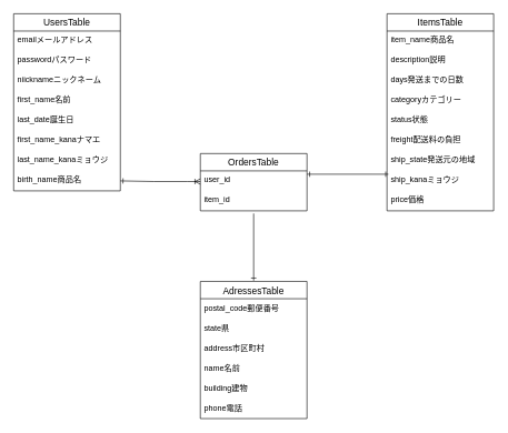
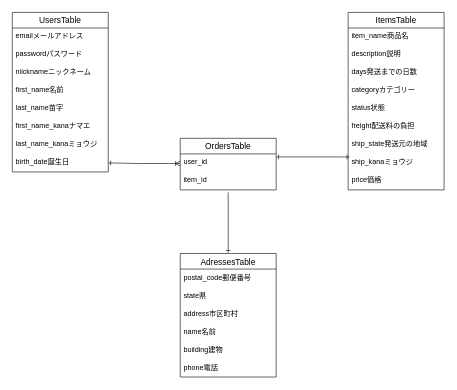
  <mxCell id="0" />
  <mxCell id="1" parent="0" />
  <mxCell id="2" value="ItemsTable" style="swimlane;fontStyle=0;childLayout=stackLayout;horizontal=1;startSize=26;horizontalStack=0;resizeParent=1;resizeParentMax=0;resizeLast=0;collapsible=1;marginBottom=0;align=center;fontSize=14;" parent="1" vertex="1"><mxGeometry x="580" y="20" width="160" height="296" as="geometry" /></mxCell>
  <mxCell id="3" value="item_name商品名" style="text;strokeColor=none;fillColor=none;spacingLeft=4;spacingRight=4;overflow=hidden;rotatable=0;points=[[0,0.5],[1,0.5]];portConstraint=eastwest;fontSize=12;" parent="2" vertex="1"><mxGeometry y="26" width="160" height="30" as="geometry" /></mxCell>
  <mxCell id="4" value="description説明" style="text;strokeColor=none;fillColor=none;spacingLeft=4;spacingRight=4;overflow=hidden;rotatable=0;points=[[0,0.5],[1,0.5]];portConstraint=eastwest;fontSize=12;" parent="2" vertex="1"><mxGeometry y="56" width="160" height="30" as="geometry" /></mxCell>
  <mxCell id="5" value="days発送までの日数" style="text;strokeColor=none;fillColor=none;spacingLeft=4;spacingRight=4;overflow=hidden;rotatable=0;points=[[0,0.5],[1,0.5]];portConstraint=eastwest;fontSize=12;" parent="2" vertex="1"><mxGeometry y="86" width="160" height="30" as="geometry" /></mxCell>
  <mxCell id="6" value="categoryカテゴリー" style="text;strokeColor=none;fillColor=none;spacingLeft=4;spacingRight=4;overflow=hidden;rotatable=0;points=[[0,0.5],[1,0.5]];portConstraint=eastwest;fontSize=12;" parent="2" vertex="1"><mxGeometry y="116" width="160" height="30" as="geometry" /></mxCell>
  <mxCell id="7" value="status状態" style="text;strokeColor=none;fillColor=none;spacingLeft=4;spacingRight=4;overflow=hidden;rotatable=0;points=[[0,0.5],[1,0.5]];portConstraint=eastwest;fontSize=12;" parent="2" vertex="1"><mxGeometry y="146" width="160" height="30" as="geometry" /></mxCell>
  <mxCell id="8" value="freight配送料の負担" style="text;strokeColor=none;fillColor=none;spacingLeft=4;spacingRight=4;overflow=hidden;rotatable=0;points=[[0,0.5],[1,0.5]];portConstraint=eastwest;fontSize=12;" parent="2" vertex="1"><mxGeometry y="176" width="160" height="30" as="geometry" /></mxCell>
  <mxCell id="9" value="ship_state発送元の地域" style="text;strokeColor=none;fillColor=none;spacingLeft=4;spacingRight=4;overflow=hidden;rotatable=0;points=[[0,0.5],[1,0.5]];portConstraint=eastwest;fontSize=12;" parent="2" vertex="1"><mxGeometry y="206" width="160" height="30" as="geometry" /></mxCell>
  <mxCell id="10" value="ship_kanaミョウジ" style="text;strokeColor=none;fillColor=none;spacingLeft=4;spacingRight=4;overflow=hidden;rotatable=0;points=[[0,0.5],[1,0.5]];portConstraint=eastwest;fontSize=12;" parent="2" vertex="1"><mxGeometry y="236" width="160" height="30" as="geometry" /></mxCell>
  <mxCell id="11" value="price価格" style="text;strokeColor=none;fillColor=none;spacingLeft=4;spacingRight=4;overflow=hidden;rotatable=0;points=[[0,0.5],[1,0.5]];portConstraint=eastwest;fontSize=12;" parent="2" vertex="1"><mxGeometry y="266" width="160" height="30" as="geometry" /></mxCell>
  <mxCell id="12" value="UsersTable" style="swimlane;fontStyle=0;childLayout=stackLayout;horizontal=1;startSize=26;horizontalStack=0;resizeParent=1;resizeParentMax=0;resizeLast=0;collapsible=1;marginBottom=0;align=center;fontSize=14;" parent="1" vertex="1"><mxGeometry x="20" y="20" width="160" height="266" as="geometry" /></mxCell>
  <mxCell id="13" value="emailメールアドレス" style="text;strokeColor=none;fillColor=none;spacingLeft=4;spacingRight=4;overflow=hidden;rotatable=0;points=[[0,0.5],[1,0.5]];portConstraint=eastwest;fontSize=12;" parent="12" vertex="1"><mxGeometry y="26" width="160" height="30" as="geometry" /></mxCell>
  <mxCell id="14" value="passwordパスワード" style="text;strokeColor=none;fillColor=none;spacingLeft=4;spacingRight=4;overflow=hidden;rotatable=0;points=[[0,0.5],[1,0.5]];portConstraint=eastwest;fontSize=12;" parent="12" vertex="1"><mxGeometry y="56" width="160" height="30" as="geometry" /></mxCell>
  <mxCell id="15" value="niicknameニックネーム" style="text;strokeColor=none;fillColor=none;spacingLeft=4;spacingRight=4;overflow=hidden;rotatable=0;points=[[0,0.5],[1,0.5]];portConstraint=eastwest;fontSize=12;" parent="12" vertex="1"><mxGeometry y="86" width="160" height="30" as="geometry" /></mxCell>
  <mxCell id="16" value="first_name名前" style="text;strokeColor=none;fillColor=none;spacingLeft=4;spacingRight=4;overflow=hidden;rotatable=0;points=[[0,0.5],[1,0.5]];portConstraint=eastwest;fontSize=12;" parent="12" vertex="1"><mxGeometry y="116" width="160" height="30" as="geometry" /></mxCell>
- <mxCell id="17" value="last_date誕生日" style="text;strokeColor=none;fillColor=none;spacingLeft=4;spacingRight=4;overflow=hidden;rotatable=0;points=[[0,0.5],[1,0.5]];portConstraint=eastwest;fontSize=12;" parent="12" vertex="1"><mxGeometry y="146" width="160" height="30" as="geometry" /></mxCell>
+ <mxCell id="17" value="last_name苗字" style="text;strokeColor=none;fillColor=none;spacingLeft=4;spacingRight=4;overflow=hidden;rotatable=0;points=[[0,0.5],[1,0.5]];portConstraint=eastwest;fontSize=12;" parent="12" vertex="1"><mxGeometry y="146" width="160" height="30" as="geometry" /></mxCell>
  <mxCell id="18" value="first_name_kanaナマエ" style="text;strokeColor=none;fillColor=none;spacingLeft=4;spacingRight=4;overflow=hidden;rotatable=0;points=[[0,0.5],[1,0.5]];portConstraint=eastwest;fontSize=12;" parent="12" vertex="1"><mxGeometry y="176" width="160" height="30" as="geometry" /></mxCell>
  <mxCell id="19" value="last_name_kanaミョウジ" style="text;strokeColor=none;fillColor=none;spacingLeft=4;spacingRight=4;overflow=hidden;rotatable=0;points=[[0,0.5],[1,0.5]];portConstraint=eastwest;fontSize=12;" parent="12" vertex="1"><mxGeometry y="206" width="160" height="30" as="geometry" /></mxCell>
- <mxCell id="20" value="birth_name商品名" style="text;strokeColor=none;fillColor=none;spacingLeft=4;spacingRight=4;overflow=hidden;rotatable=0;points=[[0,0.5],[1,0.5]];portConstraint=eastwest;fontSize=12;" parent="12" vertex="1"><mxGeometry y="236" width="160" height="30" as="geometry" /></mxCell>
+ <mxCell id="20" value="birth_date誕生日" style="text;strokeColor=none;fillColor=none;spacingLeft=4;spacingRight=4;overflow=hidden;rotatable=0;points=[[0,0.5],[1,0.5]];portConstraint=eastwest;fontSize=12;" parent="12" vertex="1"><mxGeometry y="236" width="160" height="30" as="geometry" /></mxCell>
  <mxCell id="21" style="edgeStyle=none;rounded=0;orthogonalLoop=1;jettySize=auto;html=1;exitX=1;exitY=0.5;exitDx=0;exitDy=0;endArrow=ERoneToMany;endFill=0;startArrow=ERone;startFill=0;" parent="1" edge="1"><mxGeometry relative="1" as="geometry"><mxPoint x="180" y="271" as="sourcePoint" /><mxPoint x="300" y="272" as="targetPoint" /><Array as="points"><mxPoint x="230" y="272" /><mxPoint x="280" y="272" /></Array></mxGeometry></mxCell>
  <mxCell id="22" style="rounded=0;orthogonalLoop=1;jettySize=auto;html=1;exitX=1;exitY=0.5;exitDx=0;exitDy=0;entryX=0.013;entryY=0.167;entryDx=0;entryDy=0;entryPerimeter=0;endArrow=ERone;endFill=0;startArrow=ERone;startFill=0;" parent="1" target="10" edge="1"><mxGeometry relative="1" as="geometry"><mxPoint x="460" y="261" as="sourcePoint" /></mxGeometry></mxCell>
  <mxCell id="23" value="" style="endArrow=ERone;html=1;rounded=0;entryX=0.5;entryY=-0.005;entryDx=0;entryDy=0;entryPerimeter=0;endFill=0;" edge="1" parent="1" target="27"><mxGeometry relative="1" as="geometry"><mxPoint x="380" y="320" as="sourcePoint" /><mxPoint x="414.04" y="380" as="targetPoint" /></mxGeometry></mxCell>
  <mxCell id="24" value="OrdersTable" style="swimlane;fontStyle=0;childLayout=stackLayout;horizontal=1;startSize=26;horizontalStack=0;resizeParent=1;resizeParentMax=0;resizeLast=0;collapsible=1;marginBottom=0;align=center;fontSize=14;" vertex="1" parent="1"><mxGeometry x="300" y="230" width="160" height="86" as="geometry" /></mxCell>
  <mxCell id="25" value="user_id" style="text;strokeColor=none;fillColor=none;spacingLeft=4;spacingRight=4;overflow=hidden;rotatable=0;points=[[0,0.5],[1,0.5]];portConstraint=eastwest;fontSize=12;" vertex="1" parent="24"><mxGeometry y="26" width="160" height="30" as="geometry" /></mxCell>
  <mxCell id="26" value="item_id" style="text;strokeColor=none;fillColor=none;spacingLeft=4;spacingRight=4;overflow=hidden;rotatable=0;points=[[0,0.5],[1,0.5]];portConstraint=eastwest;fontSize=12;" vertex="1" parent="24"><mxGeometry y="56" width="160" height="30" as="geometry" /></mxCell>
  <mxCell id="27" value="AdressesTable" style="swimlane;fontStyle=0;childLayout=stackLayout;horizontal=1;startSize=26;horizontalStack=0;resizeParent=1;resizeParentMax=0;resizeLast=0;collapsible=1;marginBottom=0;align=center;fontSize=14;" parent="1" vertex="1"><mxGeometry x="300" y="422" width="160" height="206" as="geometry" /></mxCell>
  <mxCell id="28" value="postal_code郵便番号" style="text;strokeColor=none;fillColor=none;spacingLeft=4;spacingRight=4;overflow=hidden;rotatable=0;points=[[0,0.5],[1,0.5]];portConstraint=eastwest;fontSize=12;" parent="27" vertex="1"><mxGeometry y="26" width="160" height="30" as="geometry" /></mxCell>
  <mxCell id="29" value="state県" style="text;strokeColor=none;fillColor=none;spacingLeft=4;spacingRight=4;overflow=hidden;rotatable=0;points=[[0,0.5],[1,0.5]];portConstraint=eastwest;fontSize=12;" parent="27" vertex="1"><mxGeometry y="56" width="160" height="30" as="geometry" /></mxCell>
  <mxCell id="30" value="address市区町村" style="text;strokeColor=none;fillColor=none;spacingLeft=4;spacingRight=4;overflow=hidden;rotatable=0;points=[[0,0.5],[1,0.5]];portConstraint=eastwest;fontSize=12;" parent="27" vertex="1"><mxGeometry y="86" width="160" height="30" as="geometry" /></mxCell>
  <mxCell id="31" value="name名前" style="text;strokeColor=none;fillColor=none;spacingLeft=4;spacingRight=4;overflow=hidden;rotatable=0;points=[[0,0.5],[1,0.5]];portConstraint=eastwest;fontSize=12;" parent="27" vertex="1"><mxGeometry y="116" width="160" height="30" as="geometry" /></mxCell>
  <mxCell id="32" value="building建物" style="text;strokeColor=none;fillColor=none;spacingLeft=4;spacingRight=4;overflow=hidden;rotatable=0;points=[[0,0.5],[1,0.5]];portConstraint=eastwest;fontSize=12;" parent="27" vertex="1"><mxGeometry y="146" width="160" height="30" as="geometry" /></mxCell>
  <mxCell id="33" value="phone電話" style="text;strokeColor=none;fillColor=none;spacingLeft=4;spacingRight=4;overflow=hidden;rotatable=0;points=[[0,0.5],[1,0.5]];portConstraint=eastwest;fontSize=12;" parent="27" vertex="1"><mxGeometry y="176" width="160" height="30" as="geometry" /></mxCell>
